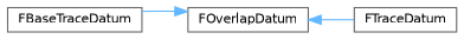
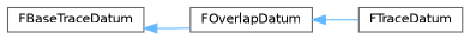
  digraph {
    rankdir=LR
    node [color=grey40 fillcolor=white fontname=Helvetica fontsize=10 shape=box style=filled]
    edge [color=steelblue1 dir=back fontname=Helvetica fontsize=10 labelfontname=Helvetica labelfontsize=10 style=solid]
    n1 [height=0.2 label=FBaseTraceDatum width=0.4]
    n2 [height=0.2 label=FOverlapDatum width=0.4]
    n3 [height=0.2 label=FTraceDatum width=0.4]
-   n2 -> n1
+   n1 -> n2
    n2 -> n3
  }
